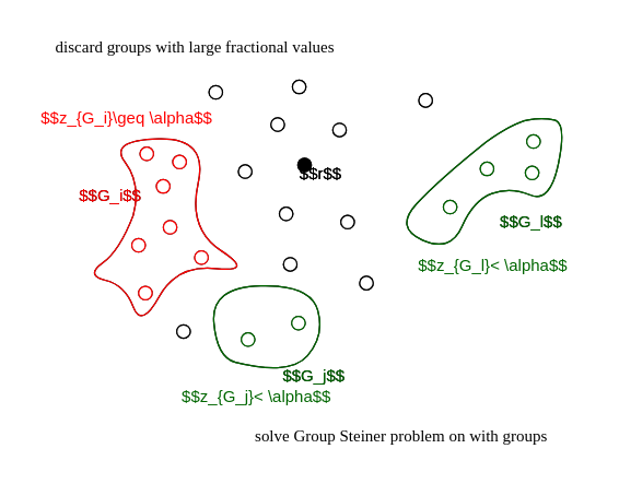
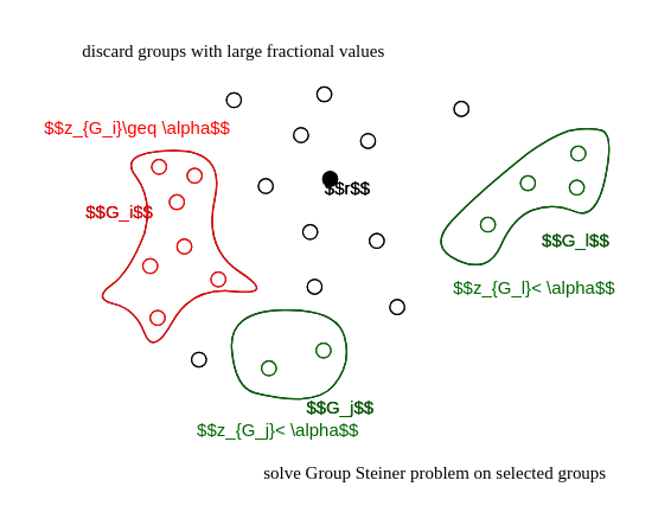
  <mxCell id="0" />
  <mxCell id="1" value="layer00" style="" parent="0" />
  <mxCell id="2" value="" style="ellipse;whiteSpace=wrap;html=1;aspect=fixed;" vertex="1" parent="1"><mxGeometry x="243.07" y="89.5" width="9.84" height="9.84" as="geometry" /></mxCell>
  <mxCell id="3" value="" style="ellipse;whiteSpace=wrap;html=1;aspect=fixed;strokeColor=#000000;" vertex="1" parent="1"><mxGeometry x="176.135" y="243.036" width="9.84" height="9.84" as="geometry" /></mxCell>
  <mxCell id="4" value="" style="ellipse;whiteSpace=wrap;html=1;aspect=fixed;strokeColor=#000000;" vertex="1" parent="1"><mxGeometry x="213.004" y="231.004" width="9.84" height="9.84" as="geometry" /></mxCell>
  <mxCell id="5" value="" style="ellipse;whiteSpace=wrap;html=1;aspect=fixed;strokeColor=#000000;" vertex="1" parent="1"><mxGeometry x="385.003" y="98.002" width="9.84" height="9.84" as="geometry" /></mxCell>
  <mxCell id="6" value="" style="ellipse;whiteSpace=wrap;html=1;aspect=fixed;strokeColor=#000000;" vertex="1" parent="1"><mxGeometry x="324.001" y="146.001" width="9.84" height="9.84" as="geometry" /></mxCell>
  <mxCell id="7" value="" style="curved=1;endArrow=none;html=1;rounded=0;endFill=0;strokeColor=#000000;" edge="1" parent="1"><mxGeometry width="50" height="50" relative="1" as="geometry"><mxPoint x="171.769" y="264.609" as="sourcePoint" /><mxPoint x="171.769" y="264.609" as="targetPoint" /><Array as="points"><mxPoint x="211.768" y="274.609" /><mxPoint x="237.25" y="245.19" /><mxPoint x="226.768" y="207.608" /><mxPoint x="153.769" y="209.608" /><mxPoint x="158.25" y="261.19" /></Array></mxGeometry></mxCell>
  <mxCell id="8" value="" style="curved=1;endArrow=none;html=1;rounded=0;endFill=0;strokeColor=#000000;" edge="1" parent="1"><mxGeometry width="50" height="50" relative="1" as="geometry"><mxPoint x="355.25" y="103.19" as="sourcePoint" /><mxPoint x="355.25" y="103.19" as="targetPoint" /><Array as="points"><mxPoint x="320.25" y="131.19" /><mxPoint x="288.25" y="166.19" /><mxPoint x="329.25" y="184.19" /><mxPoint x="346" y="146" /><mxPoint x="373" y="136" /><mxPoint x="402.25" y="148.19" /><mxPoint x="414.25" y="89.19" /><mxPoint x="396.25" y="85.19" /><mxPoint x="375.25" y="89.19" /></Array></mxGeometry></mxCell>
  <mxCell id="9" value="" style="ellipse;whiteSpace=wrap;html=1;aspect=fixed;" vertex="1" parent="1"><mxGeometry x="173.998" y="119.998" width="9.84" height="9.84" as="geometry" /></mxCell>
  <mxCell id="10" value="" style="ellipse;whiteSpace=wrap;html=1;aspect=fixed;" vertex="1" parent="1"><mxGeometry x="197.796" y="85.557" width="9.84" height="9.84" as="geometry" /></mxCell>
  <mxCell id="11" value="" style="ellipse;whiteSpace=wrap;html=1;aspect=fixed;" vertex="1" parent="1"><mxGeometry x="204.005" y="151.005" width="9.84" height="9.84" as="geometry" /></mxCell>
  <mxCell id="12" value="" style="ellipse;whiteSpace=wrap;html=1;aspect=fixed;" vertex="1" parent="1"><mxGeometry x="248.974" y="157.004" width="9.84" height="9.84" as="geometry" /></mxCell>
  <mxCell id="13" value="" style="ellipse;whiteSpace=wrap;html=1;aspect=fixed;fillColor=#000000;verticalAlign=middle;labelPosition=left;verticalLabelPosition=middle;align=right;" vertex="1" parent="1"><mxGeometry x="217.482" y="115.092" width="9.84" height="9.84" as="geometry" /></mxCell>
  <mxCell id="14" value="" style="ellipse;whiteSpace=wrap;html=1;aspect=fixed;" vertex="1" parent="1"><mxGeometry x="206.999" y="187.919" width="9.84" height="9.84" as="geometry" /></mxCell>
  <mxCell id="15" value="" style="ellipse;whiteSpace=wrap;html=1;aspect=fixed;" vertex="1" parent="1"><mxGeometry x="128.897" y="237.137" width="9.84" height="9.84" as="geometry" /></mxCell>
  <mxCell id="16" value="" style="ellipse;whiteSpace=wrap;html=1;aspect=fixed;" vertex="1" parent="1"><mxGeometry x="262.756" y="201.706" width="9.84" height="9.84" as="geometry" /></mxCell>
  <mxCell id="17" value="" style="ellipse;whiteSpace=wrap;html=1;aspect=fixed;" vertex="1" parent="1"><mxGeometry x="306.065" y="67.845" width="9.84" height="9.84" as="geometry" /></mxCell>
  <mxCell id="18" value="" style="ellipse;whiteSpace=wrap;html=1;aspect=fixed;" vertex="1" parent="1"><mxGeometry x="152.513" y="61.933" width="9.84" height="9.84" as="geometry" /></mxCell>
  <mxCell id="19" value="" style="ellipse;whiteSpace=wrap;html=1;aspect=fixed;" vertex="1" parent="1"><mxGeometry x="213.531" y="58.002" width="9.84" height="9.84" as="geometry" /></mxCell>
  <mxCell id="20" value="$$G_j$$" style="text;html=1;align=center;verticalAlign=middle;resizable=0;points=[];autosize=1;strokeColor=none;fillColor=none;fontColor=#000000;" vertex="1" parent="1"><mxGeometry x="197.797" y="260.755" width="62.992" height="27.559" as="geometry" /></mxCell>
  <mxCell id="21" value="" style="ellipse;whiteSpace=wrap;html=1;aspect=fixed;strokeColor=#000000;" vertex="1" parent="1"><mxGeometry x="350.999" y="118.028" width="9.84" height="9.84" as="geometry" /></mxCell>
  <mxCell id="22" value="" style="ellipse;whiteSpace=wrap;html=1;aspect=fixed;strokeColor=#000000;" vertex="1" parent="1"><mxGeometry x="383.996" y="120.997" width="9.84" height="9.84" as="geometry" /></mxCell>
  <mxCell id="23" value="$$G_l$$" style="text;html=1;align=center;verticalAlign=middle;resizable=0;points=[];autosize=1;strokeColor=none;fillColor=none;fontColor=#000000;" vertex="1" parent="1"><mxGeometry x="356.605" y="148.544" width="62.992" height="27.559" as="geometry" /></mxCell>
  <mxCell id="24" value="$$r$$" style="text;html=1;align=center;verticalAlign=middle;resizable=0;points=[];autosize=1;strokeColor=none;fillColor=none;" vertex="1" parent="1"><mxGeometry x="209.601" y="113.121" width="49.212" height="27.559" as="geometry" /></mxCell>
  <mxCell id="25" value="" style="ellipse;whiteSpace=wrap;html=1;aspect=fixed;strokeColor=#000000;fontColor=#000000;" vertex="1" parent="1"><mxGeometry x="113.999" y="130.838" width="9.84" height="9.84" as="geometry" /></mxCell>
  <mxCell id="26" value="" style="ellipse;whiteSpace=wrap;html=1;aspect=fixed;strokeColor=#000000;fontColor=#000000;" vertex="1" parent="1"><mxGeometry x="95.997" y="173.997" width="9.84" height="9.84" as="geometry" /></mxCell>
  <mxCell id="27" value="" style="curved=1;endArrow=none;html=1;rounded=0;endFill=0;strokeColor=#000000;fontColor=#000000;" edge="1" parent="1"><mxGeometry width="50" height="50" relative="1" as="geometry"><mxPoint x="97" y="157" as="sourcePoint" /><mxPoint x="97" y="157" as="targetPoint" /><Array as="points"><mxPoint x="87" y="183" /><mxPoint x="62" y="201" /><mxPoint x="91" y="208" /><mxPoint x="103" y="240" /><mxPoint x="129" y="193" /><mxPoint x="186" y="199" /><mxPoint x="137" y="167" /><mxPoint x="152" y="100" /><mxPoint x="79" y="102" /><mxPoint x="103" y="134" /></Array></mxGeometry></mxCell>
  <mxCell id="28" value="" style="ellipse;whiteSpace=wrap;html=1;aspect=fixed;strokeColor=#000000;fontColor=#000000;" vertex="1" parent="1"><mxGeometry x="100.995" y="208.995" width="9.84" height="9.84" as="geometry" /></mxCell>
  <mxCell id="29" value="" style="ellipse;whiteSpace=wrap;html=1;aspect=fixed;strokeColor=#000000;fontColor=#000000;" vertex="1" parent="1"><mxGeometry x="142.004" y="183.004" width="9.84" height="9.84" as="geometry" /></mxCell>
  <mxCell id="30" value="" style="ellipse;whiteSpace=wrap;html=1;aspect=fixed;strokeColor=#000000;fontColor=#000000;" vertex="1" parent="1"><mxGeometry x="102.002" y="107.002" width="9.84" height="9.84" as="geometry" /></mxCell>
  <mxCell id="31" value="" style="ellipse;whiteSpace=wrap;html=1;aspect=fixed;strokeColor=#000000;fontColor=#000000;" vertex="1" parent="1"><mxGeometry x="119.061" y="160.841" width="9.84" height="9.84" as="geometry" /></mxCell>
  <mxCell id="32" value="" style="ellipse;whiteSpace=wrap;html=1;aspect=fixed;strokeColor=#000000;fontColor=#000000;" vertex="1" parent="1"><mxGeometry x="125.959" y="112.999" width="9.84" height="9.84" as="geometry" /></mxCell>
  <mxCell id="33" value="$$G_i$$" style="text;html=1;align=center;verticalAlign=middle;resizable=0;points=[];autosize=1;strokeColor=none;fillColor=none;fontColor=#000000;" vertex="1" parent="1"><mxGeometry x="48.998" y="128.867" width="62.992" height="27.559" as="geometry" /></mxCell>
  <mxCell id="34" value="layer01" style="" parent="0" />
  <mxCell id="35" value="" style="ellipse;whiteSpace=wrap;html=1;aspect=fixed;" parent="34" vertex="1"><mxGeometry x="243.07" y="89.5" width="9.84" height="9.84" as="geometry" /></mxCell>
  <mxCell id="36" value="" style="ellipse;whiteSpace=wrap;html=1;aspect=fixed;strokeColor=#FF0000;" parent="34" vertex="1"><mxGeometry x="95.997" y="173.997" width="9.84" height="9.84" as="geometry" /></mxCell>
  <mxCell id="37" value="" style="ellipse;whiteSpace=wrap;html=1;aspect=fixed;strokeColor=#006600;" parent="34" vertex="1"><mxGeometry x="176.135" y="243.036" width="9.84" height="9.84" as="geometry" /></mxCell>
  <mxCell id="38" value="" style="ellipse;whiteSpace=wrap;html=1;aspect=fixed;strokeColor=#006600;" parent="34" vertex="1"><mxGeometry x="213.004" y="231.004" width="9.84" height="9.84" as="geometry" /></mxCell>
  <mxCell id="39" value="" style="ellipse;whiteSpace=wrap;html=1;aspect=fixed;strokeColor=#006600;" parent="34" vertex="1"><mxGeometry x="385.003" y="98.002" width="9.84" height="9.84" as="geometry" /></mxCell>
  <mxCell id="40" value="" style="ellipse;whiteSpace=wrap;html=1;aspect=fixed;strokeColor=#006600;" parent="34" vertex="1"><mxGeometry x="324.001" y="146.001" width="9.84" height="9.84" as="geometry" /></mxCell>
  <mxCell id="41" value="" style="curved=1;endArrow=none;html=1;rounded=0;endFill=0;strokeColor=#FF0000;" parent="34" edge="1"><mxGeometry width="50" height="50" relative="1" as="geometry"><mxPoint x="97" y="157" as="sourcePoint" /><mxPoint x="97" y="157" as="targetPoint" /><Array as="points"><mxPoint x="87" y="183" /><mxPoint x="62" y="201" /><mxPoint x="91" y="208" /><mxPoint x="103" y="240" /><mxPoint x="129" y="193" /><mxPoint x="186" y="199" /><mxPoint x="137" y="167" /><mxPoint x="152" y="100" /><mxPoint x="79" y="102" /><mxPoint x="103" y="134" /></Array></mxGeometry></mxCell>
  <mxCell id="42" value="" style="curved=1;endArrow=none;html=1;rounded=0;endFill=0;strokeColor=#006600;" parent="34" edge="1"><mxGeometry width="50" height="50" relative="1" as="geometry"><mxPoint x="171.769" y="264.609" as="sourcePoint" /><mxPoint x="171.769" y="264.609" as="targetPoint" /><Array as="points"><mxPoint x="211.768" y="274.609" /><mxPoint x="237.25" y="245.19" /><mxPoint x="226.768" y="207.608" /><mxPoint x="153.769" y="209.608" /><mxPoint x="158.25" y="261.19" /></Array></mxGeometry></mxCell>
  <mxCell id="43" value="" style="curved=1;endArrow=none;html=1;rounded=0;endFill=0;strokeColor=#006600;" parent="34" edge="1"><mxGeometry width="50" height="50" relative="1" as="geometry"><mxPoint x="355.25" y="103.19" as="sourcePoint" /><mxPoint x="355.25" y="103.19" as="targetPoint" /><Array as="points"><mxPoint x="320.25" y="131.19" /><mxPoint x="288.25" y="166.19" /><mxPoint x="329.25" y="184.19" /><mxPoint x="346" y="146" /><mxPoint x="373" y="136" /><mxPoint x="402.25" y="148.19" /><mxPoint x="414.25" y="89.19" /><mxPoint x="396.25" y="85.19" /><mxPoint x="375.25" y="89.19" /></Array></mxGeometry></mxCell>
  <mxCell id="44" value="" style="ellipse;whiteSpace=wrap;html=1;aspect=fixed;strokeColor=#FF0000;" parent="34" vertex="1"><mxGeometry x="100.995" y="208.995" width="9.84" height="9.84" as="geometry" /></mxCell>
  <mxCell id="45" value="" style="ellipse;whiteSpace=wrap;html=1;aspect=fixed;strokeColor=#FF0000;" parent="34" vertex="1"><mxGeometry x="142.004" y="183.004" width="9.84" height="9.84" as="geometry" /></mxCell>
  <mxCell id="46" value="" style="ellipse;whiteSpace=wrap;html=1;aspect=fixed;strokeColor=#FF0000;" parent="34" vertex="1"><mxGeometry x="102.002" y="107.002" width="9.84" height="9.84" as="geometry" /></mxCell>
  <mxCell id="47" value="" style="ellipse;whiteSpace=wrap;html=1;aspect=fixed;strokeColor=#FF0000;" parent="34" vertex="1"><mxGeometry x="125.999" y="112.999" width="9.84" height="9.84" as="geometry" /></mxCell>
  <mxCell id="48" value="" style="ellipse;whiteSpace=wrap;html=1;aspect=fixed;" parent="34" vertex="1"><mxGeometry x="173.998" y="119.998" width="9.84" height="9.84" as="geometry" /></mxCell>
  <mxCell id="49" value="" style="ellipse;whiteSpace=wrap;html=1;aspect=fixed;" parent="34" vertex="1"><mxGeometry x="197.796" y="85.557" width="9.84" height="9.84" as="geometry" /></mxCell>
  <mxCell id="50" value="" style="ellipse;whiteSpace=wrap;html=1;aspect=fixed;" parent="34" vertex="1"><mxGeometry x="204.005" y="151.005" width="9.84" height="9.84" as="geometry" /></mxCell>
  <mxCell id="51" value="" style="ellipse;whiteSpace=wrap;html=1;aspect=fixed;" parent="34" vertex="1"><mxGeometry x="248.974" y="157.004" width="9.84" height="9.84" as="geometry" /></mxCell>
  <mxCell id="52" value="" style="ellipse;whiteSpace=wrap;html=1;aspect=fixed;fillColor=#000000;verticalAlign=middle;labelPosition=left;verticalLabelPosition=middle;align=right;" parent="34" vertex="1"><mxGeometry x="217.482" y="115.092" width="9.84" height="9.84" as="geometry" /></mxCell>
  <mxCell id="53" value="" style="ellipse;whiteSpace=wrap;html=1;aspect=fixed;" parent="34" vertex="1"><mxGeometry x="206.999" y="187.919" width="9.84" height="9.84" as="geometry" /></mxCell>
  <mxCell id="54" value="" style="ellipse;whiteSpace=wrap;html=1;aspect=fixed;" parent="34" vertex="1"><mxGeometry x="128.897" y="237.137" width="9.84" height="9.84" as="geometry" /></mxCell>
  <mxCell id="55" value="" style="ellipse;whiteSpace=wrap;html=1;aspect=fixed;" parent="34" vertex="1"><mxGeometry x="262.756" y="201.706" width="9.84" height="9.84" as="geometry" /></mxCell>
  <mxCell id="56" value="" style="ellipse;whiteSpace=wrap;html=1;aspect=fixed;" parent="34" vertex="1"><mxGeometry x="306.065" y="67.845" width="9.84" height="9.84" as="geometry" /></mxCell>
  <mxCell id="57" value="" style="ellipse;whiteSpace=wrap;html=1;aspect=fixed;" parent="34" vertex="1"><mxGeometry x="152.513" y="61.933" width="9.84" height="9.84" as="geometry" /></mxCell>
  <mxCell id="58" value="" style="ellipse;whiteSpace=wrap;html=1;aspect=fixed;" parent="34" vertex="1"><mxGeometry x="213.531" y="58.002" width="9.84" height="9.84" as="geometry" /></mxCell>
  <mxCell id="59" value="$$G_i$$" style="text;html=1;align=center;verticalAlign=middle;resizable=0;points=[];autosize=1;strokeColor=none;fillColor=none;fontColor=#FF0000;" parent="34" vertex="1"><mxGeometry x="48.998" y="128.997" width="62.992" height="27.559" as="geometry" /></mxCell>
  <mxCell id="60" value="$$G_j$$" style="text;html=1;align=center;verticalAlign=middle;resizable=0;points=[];autosize=1;strokeColor=none;fillColor=none;fontColor=#006600;" parent="34" vertex="1"><mxGeometry x="197.797" y="260.755" width="62.992" height="27.559" as="geometry" /></mxCell>
  <mxCell id="61" value="" style="ellipse;whiteSpace=wrap;html=1;aspect=fixed;strokeColor=#006600;" parent="34" vertex="1"><mxGeometry x="350.999" y="118.028" width="9.84" height="9.84" as="geometry" /></mxCell>
  <mxCell id="62" value="" style="ellipse;whiteSpace=wrap;html=1;aspect=fixed;strokeColor=#006600;" parent="34" vertex="1"><mxGeometry x="383.996" y="120.997" width="9.84" height="9.84" as="geometry" /></mxCell>
  <mxCell id="63" value="$$G_l$$" style="text;html=1;align=center;verticalAlign=middle;resizable=0;points=[];autosize=1;strokeColor=none;fillColor=none;fontColor=#006600;" parent="34" vertex="1"><mxGeometry x="356.605" y="148.544" width="62.992" height="27.559" as="geometry" /></mxCell>
  <mxCell id="64" value="$$r$$" style="text;html=1;align=center;verticalAlign=middle;resizable=0;points=[];autosize=1;strokeColor=none;fillColor=none;" parent="34" vertex="1"><mxGeometry x="209.601" y="113.121" width="49.212" height="27.559" as="geometry" /></mxCell>
  <mxCell id="65" value="$$z_{G_i}\geq \alpha$$" style="text;html=1;align=center;verticalAlign=middle;resizable=0;points=[];autosize=1;strokeColor=none;fillColor=none;fontColor=#FF0000;" vertex="1" parent="34"><mxGeometry x="20" y="72.34" width="144" height="27" as="geometry" /></mxCell>
  <mxCell id="66" value="$$z_{G_j}&amp;lt; \alpha$$" style="text;html=1;align=center;verticalAlign=middle;resizable=0;points=[];autosize=1;strokeColor=none;fillColor=none;fontColor=#006600;" vertex="1" parent="34"><mxGeometry x="122.81" y="276" width="128" height="27" as="geometry" /></mxCell>
  <mxCell id="67" value="$$z_{G_l}&amp;lt; \alpha$$" style="text;html=1;align=center;verticalAlign=middle;resizable=0;points=[];autosize=1;strokeColor=none;fillColor=none;fontColor=#006600;" vertex="1" parent="34"><mxGeometry x="296" y="180" width="128" height="27" as="geometry" /></mxCell>
- <mxCell id="68" value="solve Group Steiner problem on with groups" style="text;html=1;align=center;verticalAlign=middle;resizable=0;points=[];autosize=1;strokeColor=none;fillColor=none;fontFamily=Microsoft Sans Serif;" vertex="1" parent="34"><mxGeometry x="155" y="305" width="276" height="27" as="geometry" /></mxCell>
- <mxCell id="69" value="discard groups with large fractional values" style="text;html=1;align=center;verticalAlign=middle;resizable=0;points=[];autosize=1;strokeColor=none;fillColor=none;fontFamily=Microsoft Sans Serif;" vertex="1" parent="34"><mxGeometry x="21" y="20" width="242" height="27" as="geometry" /></mxCell>
+ <mxCell id="68" value="solve Group Steiner problem on selected groups" style="text;html=1;align=center;verticalAlign=middle;resizable=0;points=[];autosize=1;strokeColor=none;fillColor=none;fontFamily=Microsoft Sans Serif;" vertex="1" parent="34"><mxGeometry x="155" y="305" width="276" height="27" as="geometry" /></mxCell>
+ <mxCell id="69" value="discard groups with large fractional values" style="text;html=1;align=center;verticalAlign=middle;resizable=0;points=[];autosize=1;strokeColor=none;fillColor=none;fontFamily=Microsoft Sans Serif;" vertex="1" parent="34"><mxGeometry x="36" y="20" width="242" height="27" as="geometry" /></mxCell>
  <mxCell id="70" value="" style="ellipse;whiteSpace=wrap;html=1;aspect=fixed;strokeColor=#FF0000;fontColor=#000000;" vertex="1" parent="34"><mxGeometry x="119.061" y="160.841" width="9.84" height="9.84" as="geometry" /></mxCell>
  <mxCell id="71" value="" style="ellipse;whiteSpace=wrap;html=1;aspect=fixed;strokeColor=#FF0000;fontColor=#000000;" vertex="1" parent="34"><mxGeometry x="113.999" y="130.838" width="9.84" height="9.84" as="geometry" /></mxCell>
